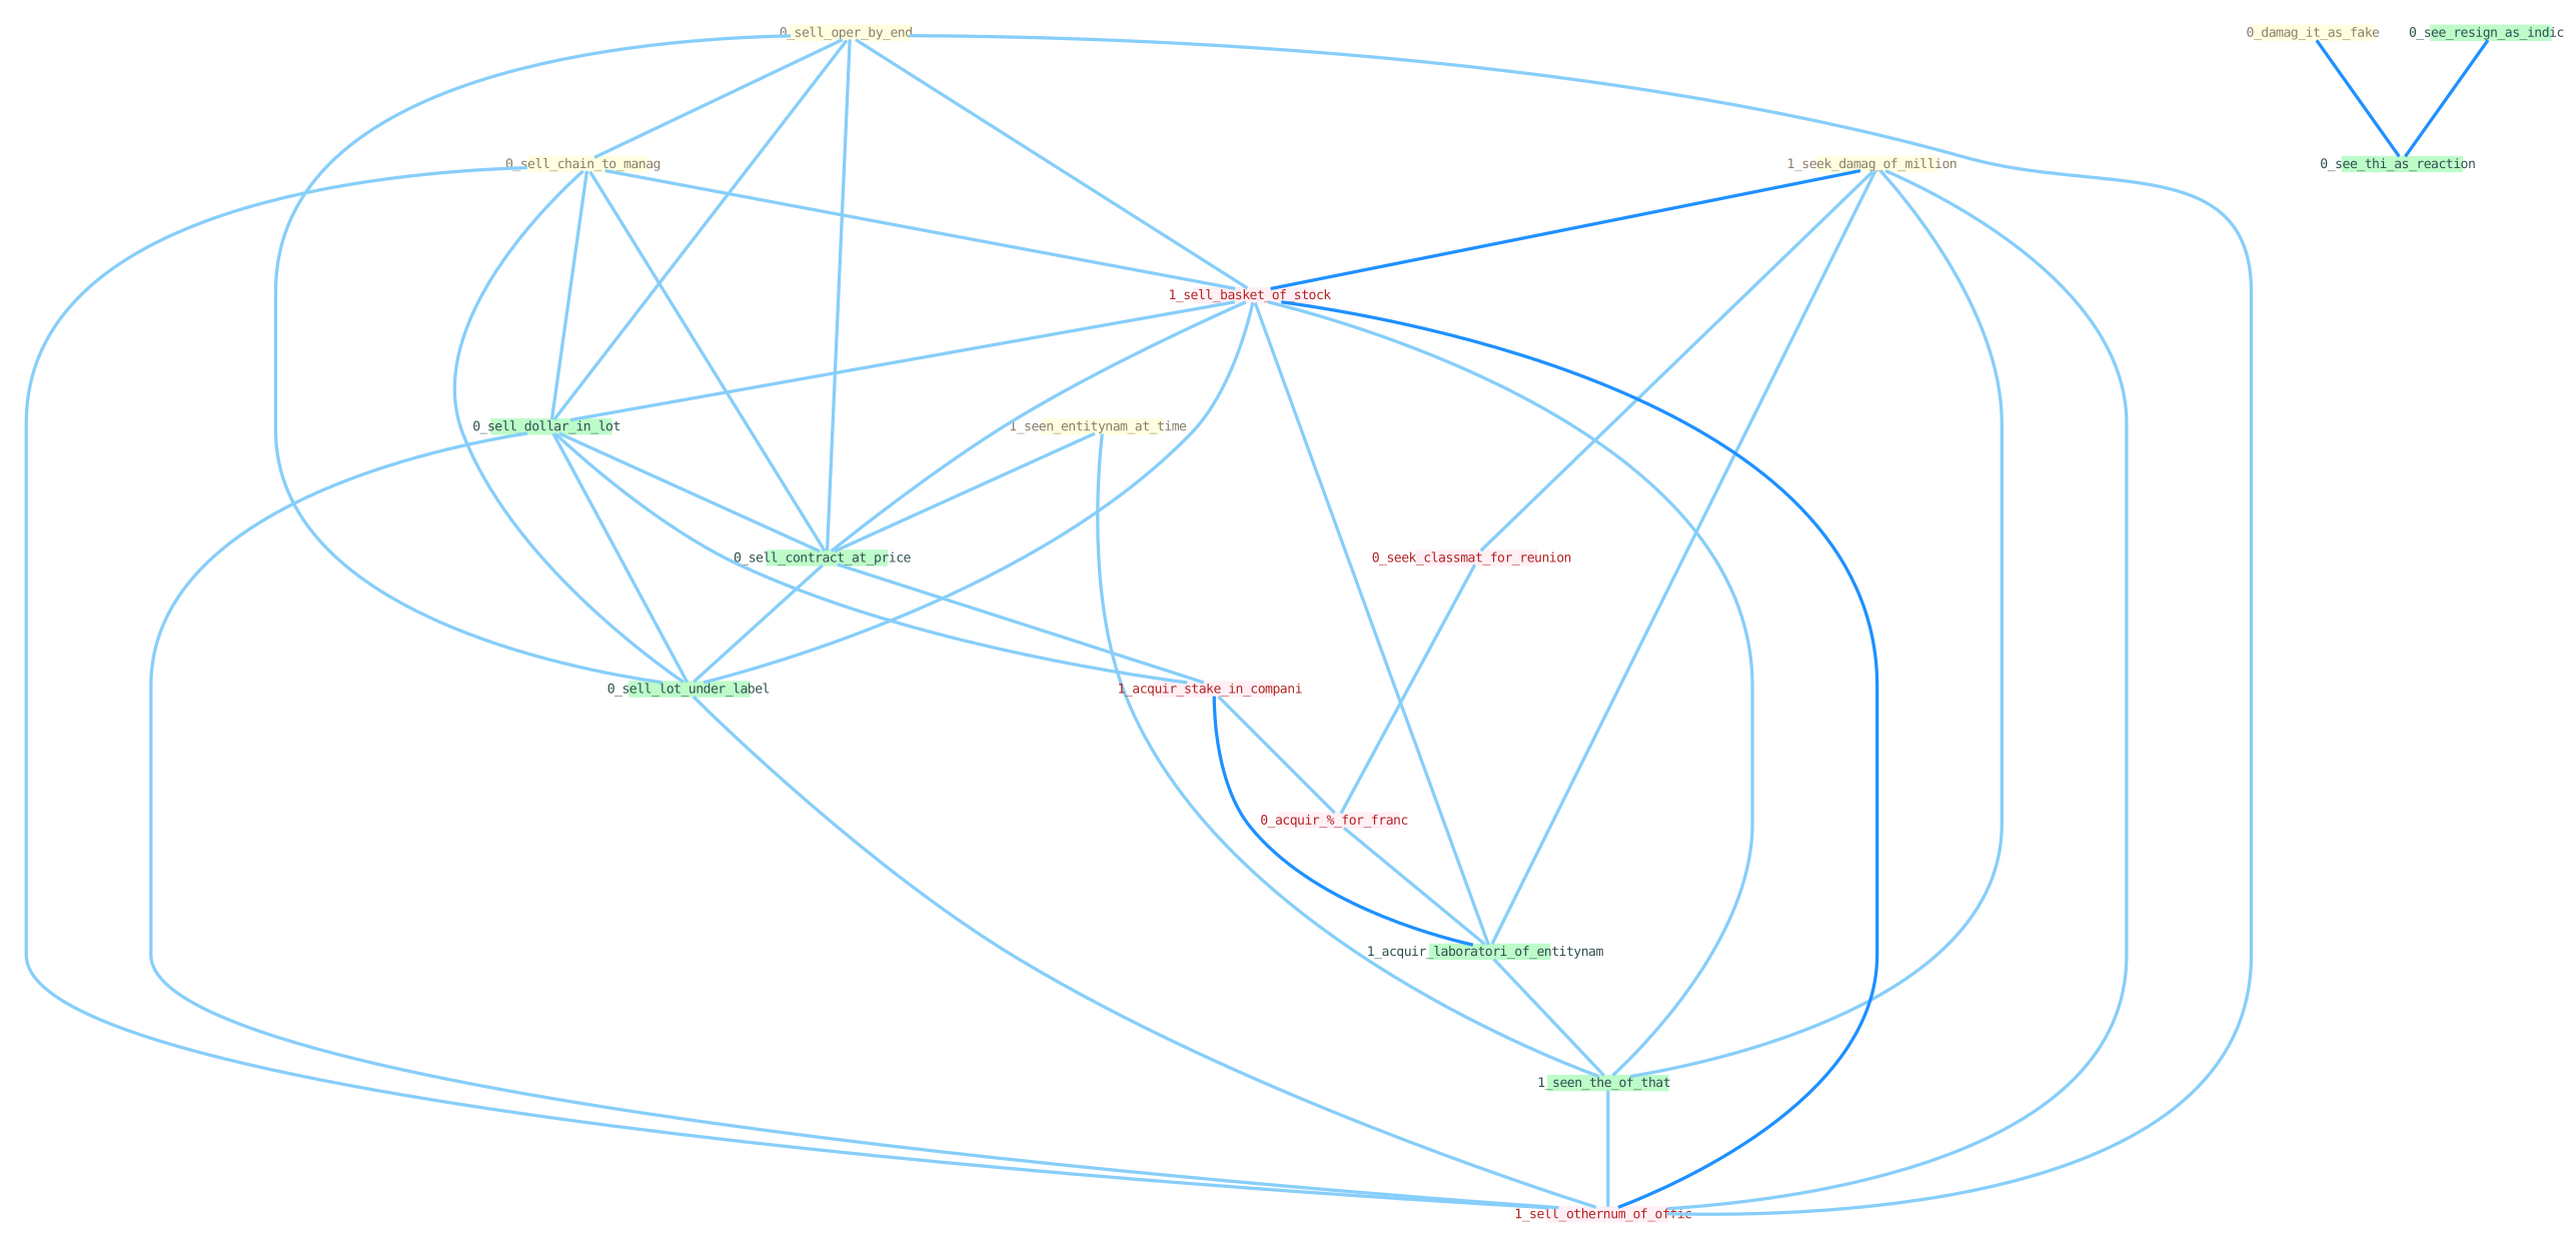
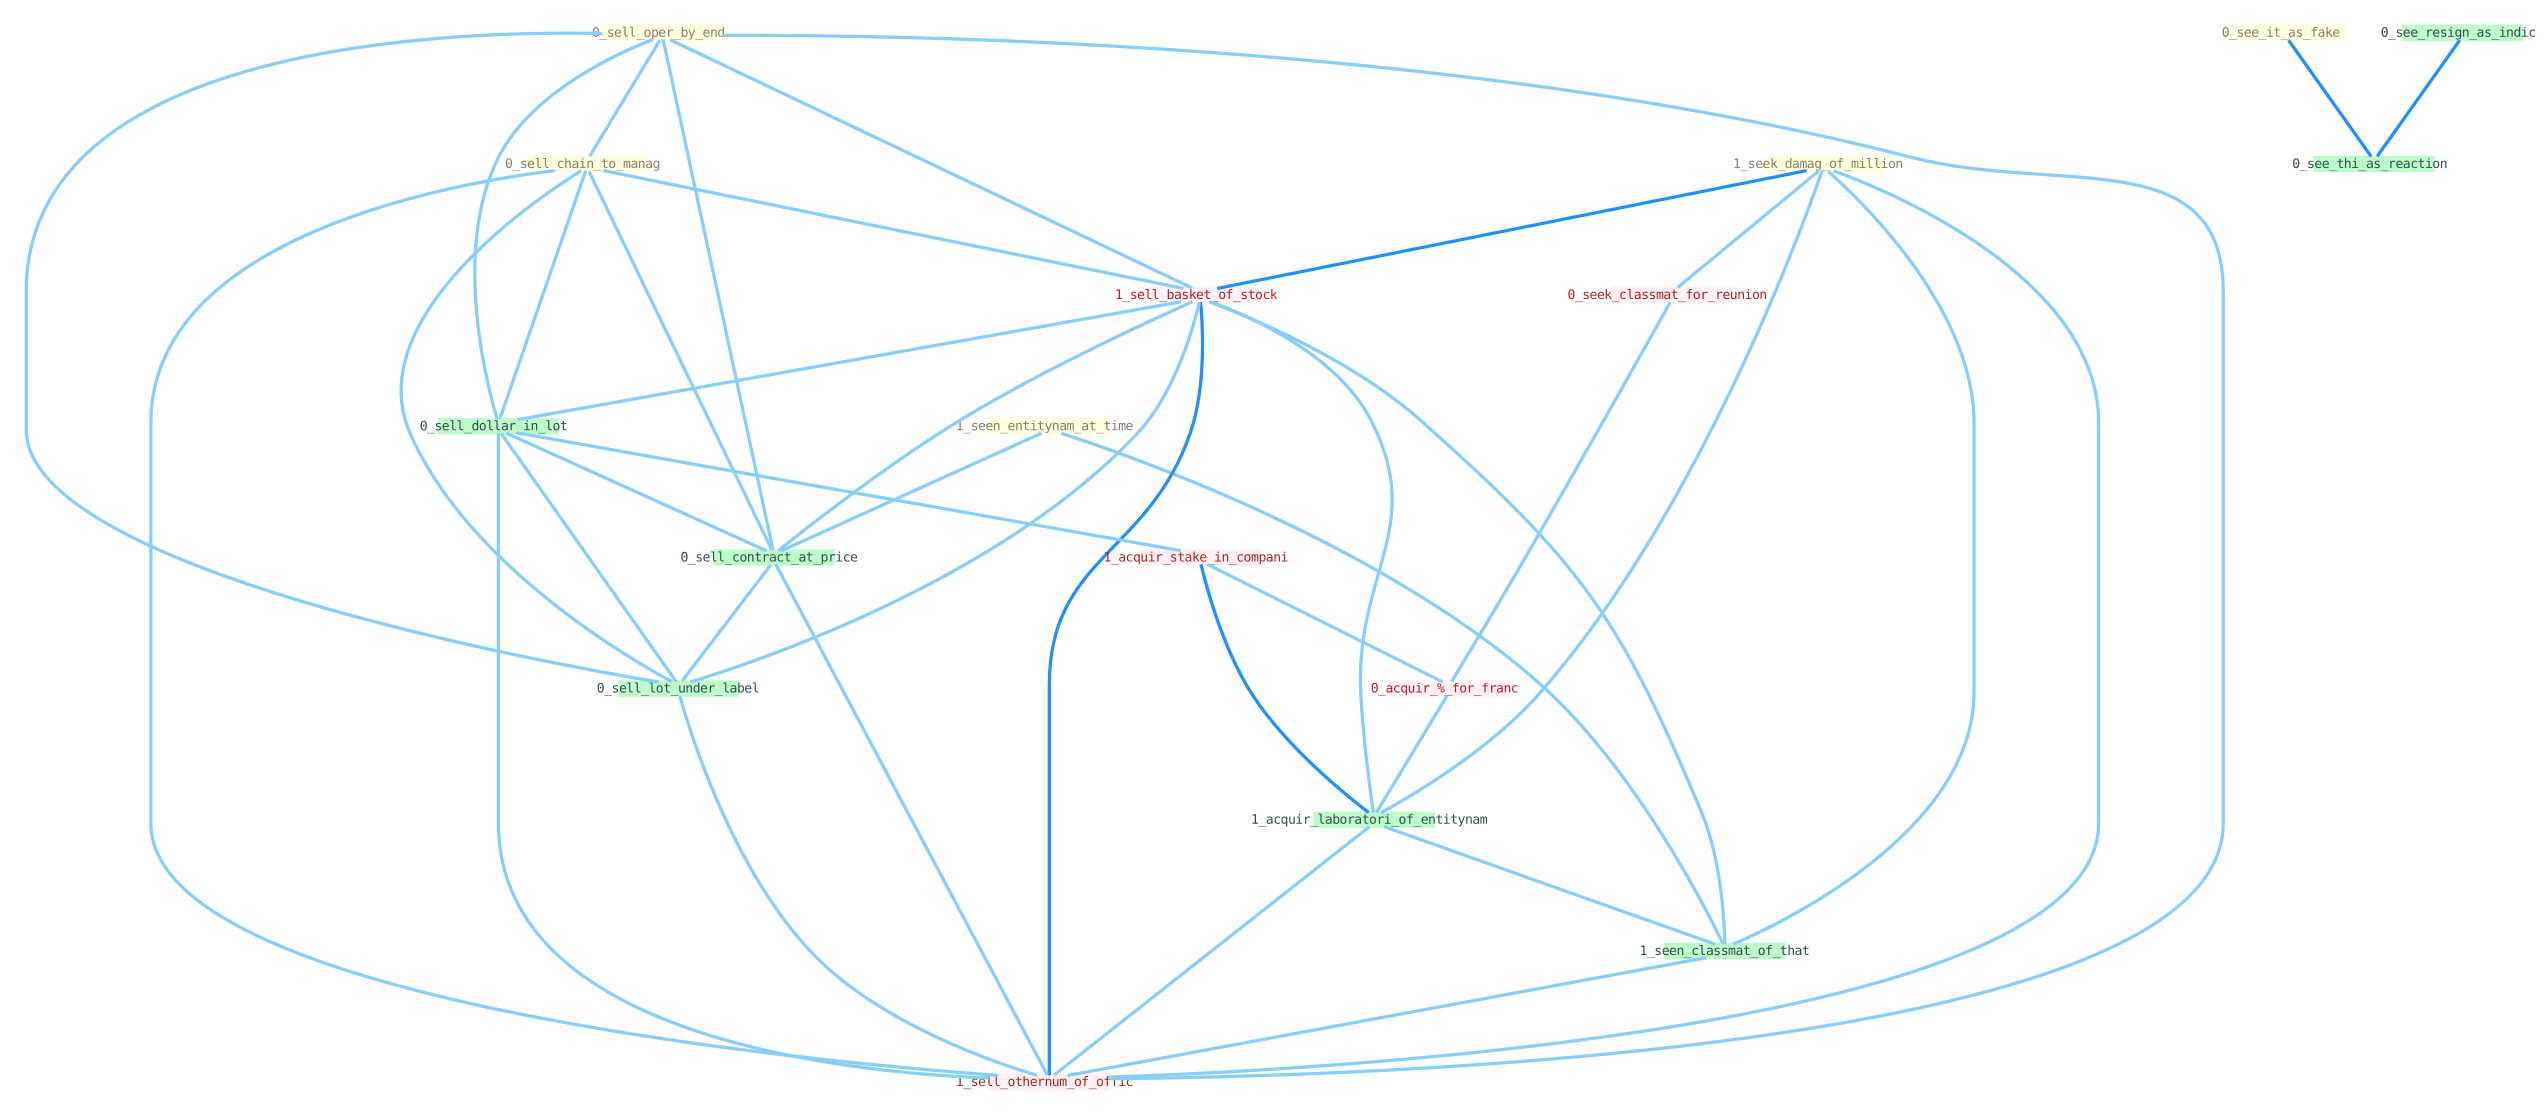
  graph {
    fontname="DejaVu Sans Mono"
    node [color="#BDFCC9" fixedsize=true fontcolor="#2f4f4f" fontname="DejaVu Sans Mono" fontsize=4 shape=polygon style=filled]
    edge [color="#87cefa" fontname="DejaVu Sans Mono" w=1]
    "0_sell_oper_by_end " [color="#ffffe0" fontcolor="#8b7d6b" height=.06 width=.5]
    "1_seek_damag_of_million " [color="#ffffe0" fontcolor="#8b7d6b" height=.06 width=.5]
    "1_seen_entitynam_at_time " [color="#ffffe0" fontcolor="#8b7d6b" height=.06 width=.5]
-   "0_see_it_as_fake " [color="#ffffe0" fontcolor="#8b7d6b" height=.06 width=.5 label="0_damag_it_as_fake"]
+   "0_see_it_as_fake " [color="#ffffe0" fontcolor="#8b7d6b" height=.06 width=.5]
    "0_sell_chain_to_manag " [color="#ffffe0" fontcolor="#8b7d6b" height=.06 width=.5]
    "0_seek_classmat_for_reunion " [color="#fff0f5" fontcolor="#b22222" height=.06 width=.5]
    "1_sell_basket_of_stock " [color="#fff0f5" fontcolor="#b22222" height=.06 width=.5]
    "1_acquir_stake_in_compani " [color="#fff0f5" fontcolor="#b22222" height=.06 width=.5]
    "0_acquir_%_for_franc " [color="#fff0f5" fontcolor="#b22222" height=.06 width=.5]
    "1_sell_othernum_of_offic " [color="#fff0f5" fontcolor="#b22222" height=.06 width=.5]
    "0_sell_dollar_in_lot " [height=.06 width=.5]
    "0_sell_contract_at_price " [height=.06 width=.5]
    n13 [height=.06 label="0_sell_lot_under_label" width=.5]
    "1_acquir_laboratori_of_entitynam " [height=.06 width=.5]
-   "1_seen_the_of_that " [height=.06 width=.5]
+   "1_seen_the_of_that " [height=.06 width=.5 label="1_seen_classmat_of_that"]
    "0_see_thi_as_reaction " [height=.06 width=.5]
    "0_see_resign_as_indic " [height=.06 width=.5]
    subgraph sub_1 {
      "0_sell_oper_by_end "
      "1_seek_damag_of_million "
      "1_seen_entitynam_at_time "
      "0_see_it_as_fake "
      "0_sell_chain_to_manag "
    }
    subgraph sub_2 {
      "0_seek_classmat_for_reunion "
      "1_sell_basket_of_stock "
      "1_acquir_stake_in_compani "
      "0_acquir_%_for_franc "
      "1_sell_othernum_of_offic "
    }
    "0_sell_oper_by_end " -- "0_sell_chain_to_manag "
    "0_sell_oper_by_end " -- "1_sell_basket_of_stock "
    "0_sell_oper_by_end " -- "1_sell_othernum_of_offic "
    "0_sell_oper_by_end " -- "0_sell_dollar_in_lot "
    "0_sell_oper_by_end " -- "0_sell_contract_at_price "
    "0_sell_oper_by_end " -- n13
    "1_seek_damag_of_million " -- "0_seek_classmat_for_reunion "
    "1_seek_damag_of_million " -- "1_sell_basket_of_stock " [color="#1e90ff"]
    "1_seek_damag_of_million " -- "1_sell_othernum_of_offic "
    "1_seek_damag_of_million " -- "1_acquir_laboratori_of_entitynam "
    "1_seek_damag_of_million " -- "1_seen_the_of_that "
    "1_seen_entitynam_at_time " -- "0_sell_contract_at_price "
    "1_seen_entitynam_at_time " -- "1_seen_the_of_that "
    "0_see_it_as_fake " -- "0_see_thi_as_reaction " [color="#1e90ff" w=2]
    "0_sell_chain_to_manag " -- "1_sell_basket_of_stock "
    "0_sell_chain_to_manag " -- "1_sell_othernum_of_offic "
    "0_sell_chain_to_manag " -- "0_sell_dollar_in_lot "
    "0_sell_chain_to_manag " -- "0_sell_contract_at_price "
    "0_sell_chain_to_manag " -- n13
    "0_seek_classmat_for_reunion " -- "0_acquir_%_for_franc "
    "1_sell_basket_of_stock " -- "1_sell_othernum_of_offic " [color="#1e90ff" w=2]
    "1_sell_basket_of_stock " -- "0_sell_dollar_in_lot "
    "1_sell_basket_of_stock " -- "0_sell_contract_at_price "
    "1_sell_basket_of_stock " -- n13
    "1_sell_basket_of_stock " -- "1_acquir_laboratori_of_entitynam "
    "1_sell_basket_of_stock " -- "1_seen_the_of_that "
    "1_acquir_stake_in_compani " -- "0_acquir_%_for_franc "
    "1_acquir_stake_in_compani " -- "1_acquir_laboratori_of_entitynam " [color="#1e90ff"]
    "0_acquir_%_for_franc " -- "1_acquir_laboratori_of_entitynam "
    "0_sell_dollar_in_lot " -- "1_acquir_stake_in_compani "
    "0_sell_dollar_in_lot " -- "1_sell_othernum_of_offic "
    "0_sell_dollar_in_lot " -- "0_sell_contract_at_price "
    "0_sell_dollar_in_lot " -- n13
-   "0_sell_contract_at_price " -- "1_acquir_stake_in_compani "
+   "0_sell_contract_at_price " -- "1_sell_othernum_of_offic "
    "0_sell_contract_at_price " -- n13
    n13 -- "1_sell_othernum_of_offic "
+   "1_acquir_laboratori_of_entitynam " -- "1_sell_othernum_of_offic "
    "1_acquir_laboratori_of_entitynam " -- "1_seen_the_of_that "
    "1_seen_the_of_that " -- "1_sell_othernum_of_offic "
    "0_see_resign_as_indic " -- "0_see_thi_as_reaction " [color="#1e90ff" w=2]
  }
